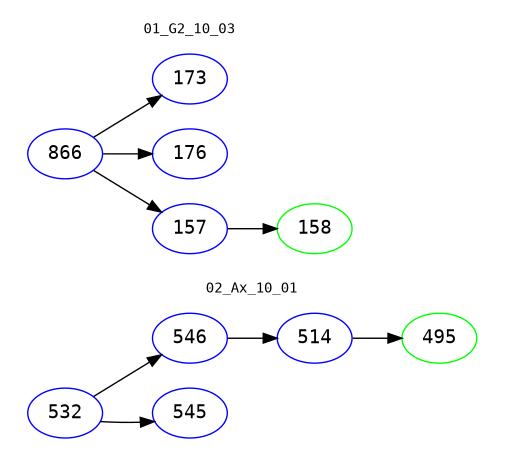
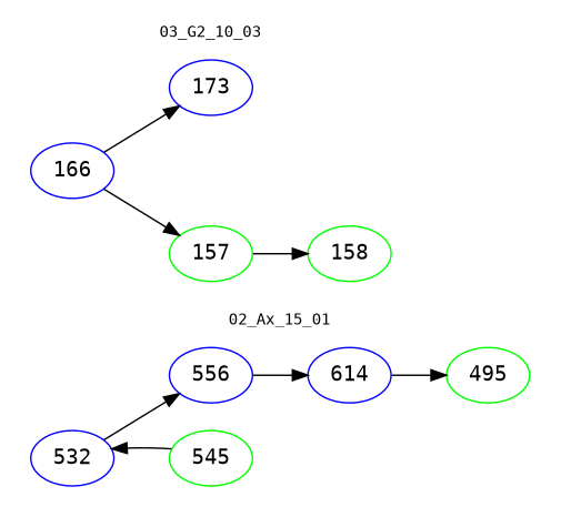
  digraph {
    fontname="DejaVu Sans Mono"
    rankdir=LR
    node [color=blue fontname="DejaVu Sans Mono"]
    edge [color=black fontname="DejaVu Sans Mono"]
    n1 [label=532]
-   n2 [label=514]
-   n3 [label=545]
-   n4 [label=546]
+   n2 [label=614]
+   n3 [color=green label=545]
+   n4 [label=556]
    n5 [color=green label=495]
-   n6 [label=866]
-   n7 [label=157]
-   n8 [label=176]
+   n6 [label=166]
+   n7 [color=green label=157]
    n9 [label=173]
    n10 [color=green label=158]
    subgraph cluster_1 {
      color=white
      fontsize=10
-     label="02_Ax_10_01"
+     label="02_Ax_15_01"
      n1
      n2
      n3
      n4
      n5
    }
    subgraph cluster_2 {
      color=white
      fontsize=10
-     label="01_G2_10_03"
+     label="03_G2_10_03"
      n6
      n7
-     n8
      n9
      n10
    }
-   n1 -> n3
+   n3 -> n1
    n1 -> n4
    n2 -> n5
    n4 -> n2
    n6 -> n7
-   n6 -> n8
    n6 -> n9
    n7 -> n10
  }
